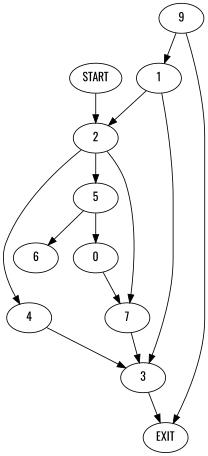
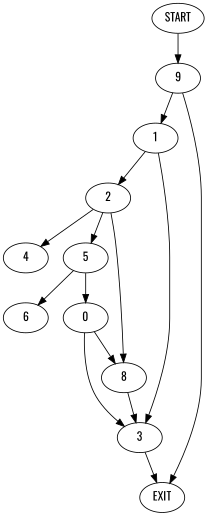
  digraph {
    fontname=Oswald
    node [fontname=Oswald]
    edge [fontname=Oswald]
    n1 [label=START]
    9
    1
    2
    3
    n6 [label=EXIT]
    4
    5
-   8 [label=7]
+   8
    6
    n11 [label=0]
-   n1 -> 2
+   n1 -> 9
    9 -> 1
    9 -> n6
    1 -> 2
    1 -> 3
    2 -> 4
    2 -> 5
    2 -> 8
    3 -> n6
-   4 -> 3
+   n11 -> 3
    5 -> 6
    5 -> n11
    8 -> 3
    n11 -> 8
  }
